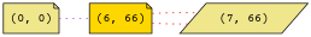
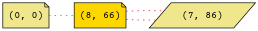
  graph {
    fontname="Courier Prime"
    rankdir=LR
    node [fillcolor=khaki fontname="Courier Prime" shape=note style=filled]
    edge [color=red fontname="Courier Prime" style=dotted weight=1]
-   "(8, 66)" [fillcolor=gold label="(6, 66)"]
+   "(8, 66)" [fillcolor=gold]
    "(0, 0)"
-   "(7, 66)" [shape=parallelogram]
+   "(7, 66)" [shape=parallelogram label="(7, 86)"]
    "(8, 66)" -- "(7, 66)"
    "(8, 66)" -- "(7, 66)"
    "(0, 0)" -- "(8, 66)" [color=purple weight=4]
  }
